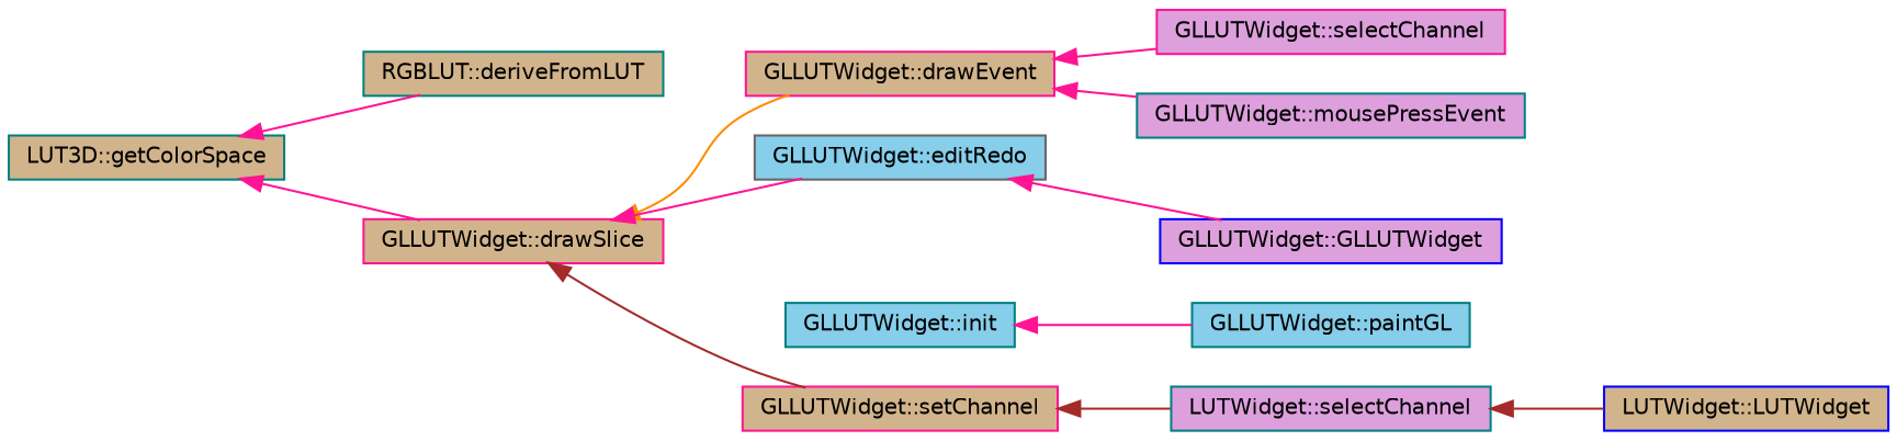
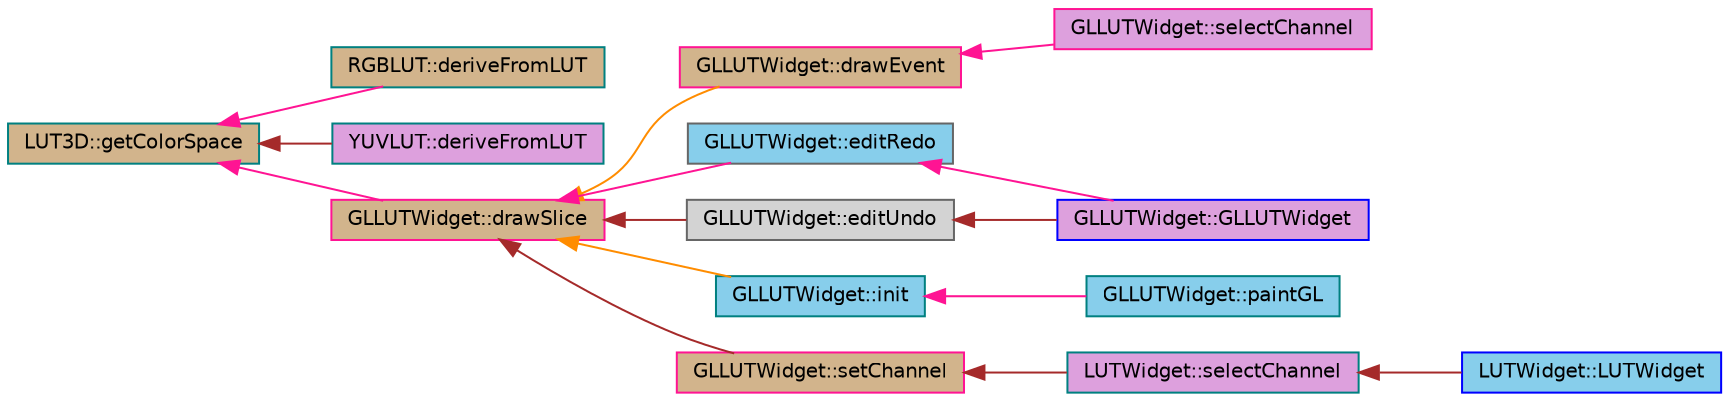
  digraph {
    rankdir=LR
    node [color=teal fillcolor=tan fontname=Helvetica fontsize=10 shape=record style=filled]
    edge [color=deeppink dir=back fontname=Helvetica fontsize=10 labelfontname=Helvetica labelfontsize=10 style=solid]
    n1 [fontcolor=black height=0.2 label="LUT3D::getColorSpace" width=0.4]
    n2 [height=0.2 label="RGBLUT::deriveFromLUT" width=0.4]
+   n3 [fillcolor=plum height=0.2 label="YUVLUT::deriveFromLUT" width=0.4]
    n4 [color=deeppink height=0.2 label="GLLUTWidget::drawSlice" width=0.4]
    n5 [color=deeppink height=0.2 label="GLLUTWidget::drawEvent" width=0.4]
    n6 [color=gray40 fillcolor=skyblue height=0.2 label="GLLUTWidget::editRedo" width=0.4]
+   n7 [color=gray40 fillcolor=lightgrey height=0.2 label="GLLUTWidget::editUndo" width=0.4]
    n8 [fillcolor=skyblue height=0.2 label="GLLUTWidget::init" width=0.4]
    n9 [color=deeppink height=0.2 label="GLLUTWidget::setChannel" width=0.4]
    n10 [color=deeppink fillcolor=plum height=0.2 label="GLLUTWidget::selectChannel" width=0.4]
-   n11 [fillcolor=plum height=0.2 label="GLLUTWidget::mousePressEvent" width=0.4]
    n12 [color=blue fillcolor=plum height=0.2 label="GLLUTWidget::GLLUTWidget" width=0.4]
    n13 [fillcolor=skyblue height=0.2 label="GLLUTWidget::paintGL" width=0.4]
    n14 [fillcolor=plum height=0.2 label="LUTWidget::selectChannel" width=0.4]
-   n15 [color=blue height=0.2 label="LUTWidget::LUTWidget" width=0.4]
+   n15 [color=blue fillcolor=skyblue height=0.2 label="LUTWidget::LUTWidget" width=0.4]
    n1 -> n2
+   n1 -> n3 [color=brown]
    n1 -> n4
    n4 -> n5 [color=darkorange]
    n4 -> n6
+   n4 -> n7 [color=brown]
+   n4 -> n8 [color=darkorange]
    n4 -> n9 [color=brown]
    n5 -> n10
-   n5 -> n11
    n6 -> n12
+   n7 -> n12 [color=brown]
    n8 -> n13
    n9 -> n14 [color=brown]
    n14 -> n15 [color=brown]
  }
